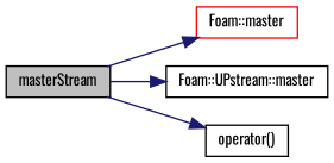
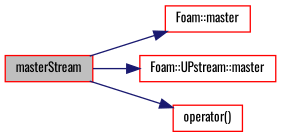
  digraph {
    fontname=Oswald
    rankdir=LR
    node [color=black fontname=Oswald fontsize=10 shape=record]
    edge [color=midnightblue fontname=Oswald fontsize=10 labelfontname=Helvetica labelfontsize=10 style=solid]
-   n1 [fillcolor=grey75 fontcolor=black height=0.2 label=masterStream style=filled width=0.4]
+   n1 [color=red fillcolor=grey75 fontcolor=black height=0.2 label=masterStream style=filled width=0.4]
    n2 [color=red height=0.2 label="Foam::master" width=0.4]
-   n3 [height=0.2 label="Foam::UPstream::master" width=0.4]
-   n4 [height=0.2 label="operator()" width=0.4]
+   n3 [color=red height=0.2 label="Foam::UPstream::master" width=0.4]
+   n4 [color=red height=0.2 label="operator()" width=0.4]
    n1 -> n2
    n1 -> n3
    n1 -> n4
  }
